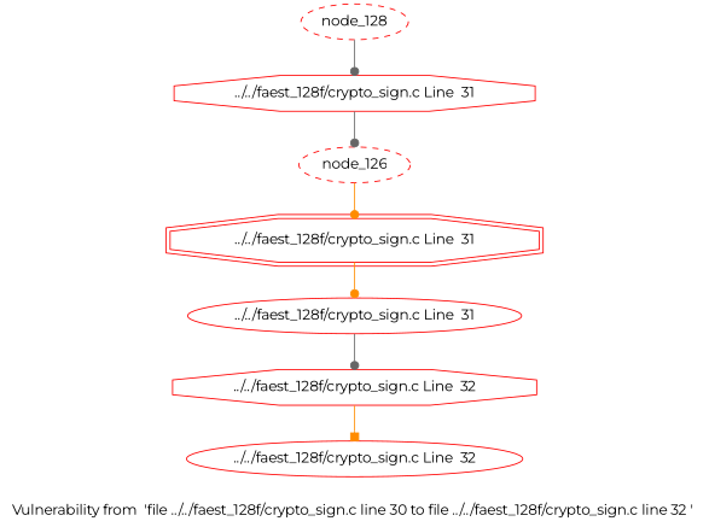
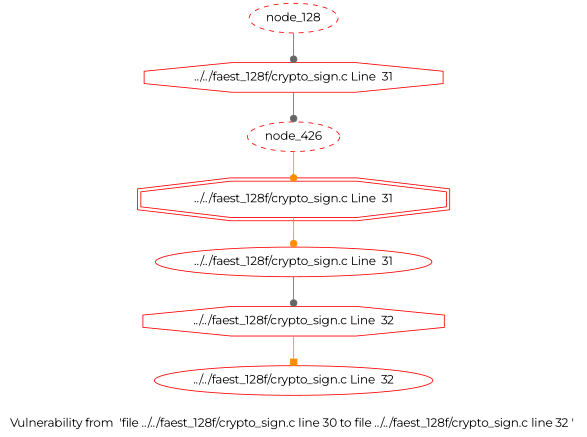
  digraph {
    label="Vulnerability from  'file ../../faest_128f/crypto_sign.c line 30 to file ../../faest_128f/crypto_sign.c line 32 ' "
    fontname=Montserrat
    node [color=red shape=ellipse style=solid fontname=Montserrat]
    edge [color=gray40 arrowhead=dot fontname=Montserrat]
    n1 [label="../../faest_128f/crypto_sign.c Line  31" shape=octagon]
-   node_126 [style=dashed]
+   node_126 [style=dashed label=node_426]
    n3 [label="../../faest_128f/crypto_sign.c Line  31" shape=doubleoctagon]
    node_128 [style=dashed]
    n5 [label="../../faest_128f/crypto_sign.c Line  31"]
    n6 [label="../../faest_128f/crypto_sign.c Line  32" shape=octagon]
    n7 [label="../../faest_128f/crypto_sign.c Line  32"]
    n1 -> node_126
    node_126 -> n3 [color=darkorange]
    n3 -> n5 [color=darkorange]
    node_128 -> n1
    n5 -> n6
    n6 -> n7 [color=darkorange arrowhead=box]
  }
